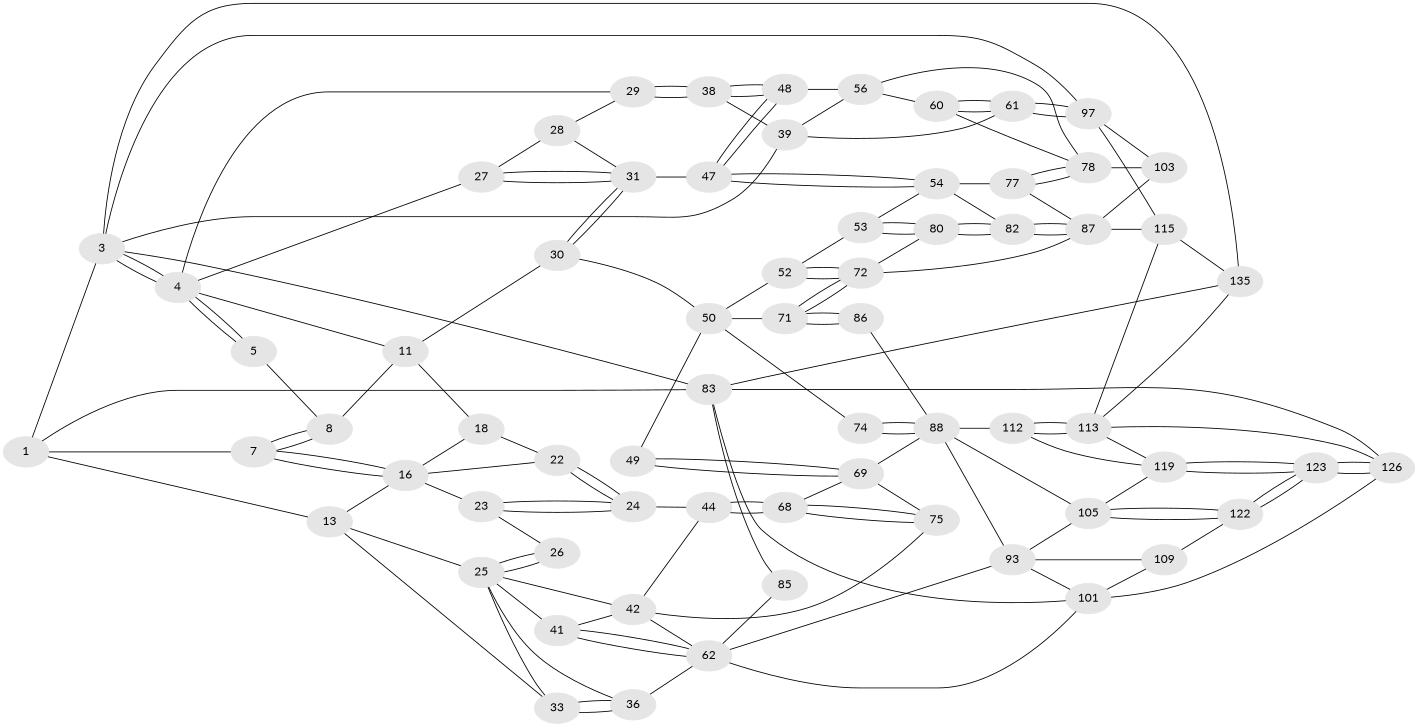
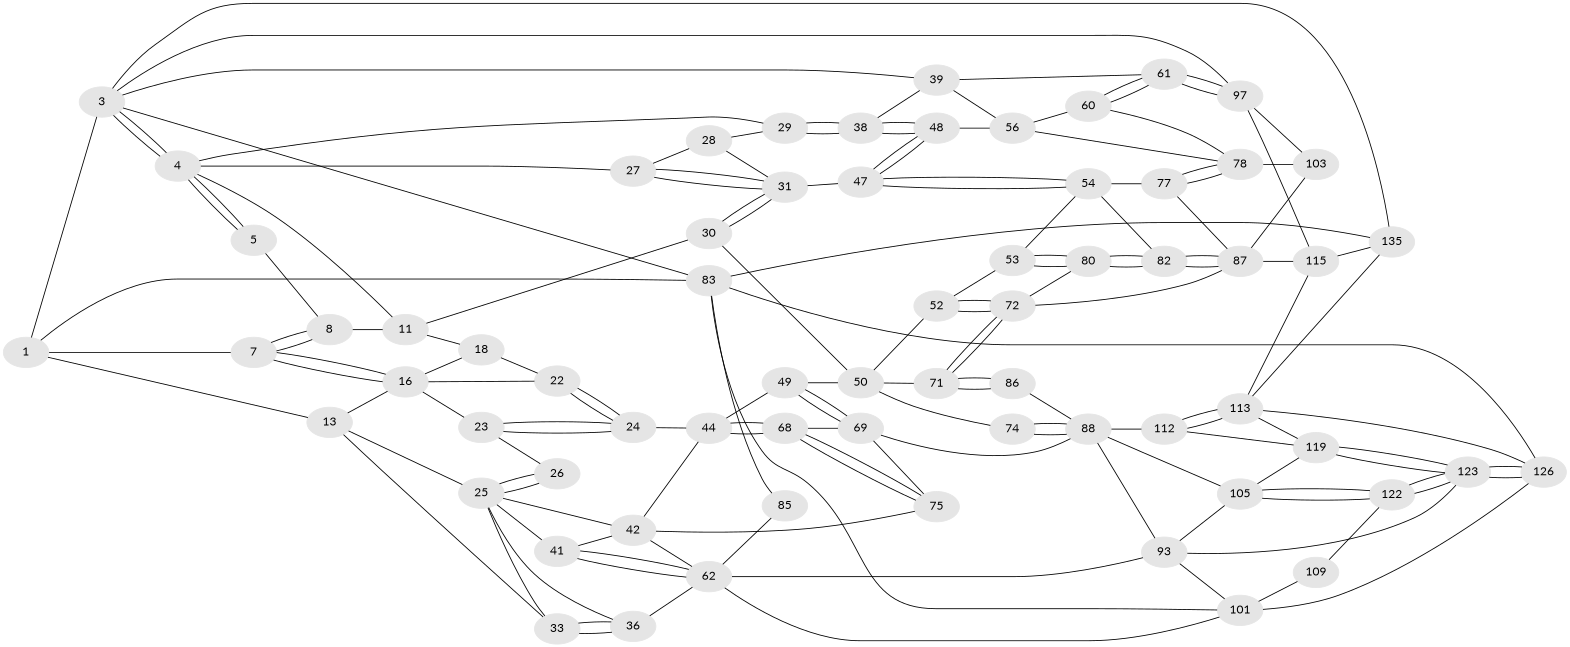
  graph {
    fontname=Lato
    rankdir=LR
    node [color=gray90 fontname=Lato style=filled]
    edge [fontname=Lato]
    1 [super="+2+6"]
    3 [super="+98"]
    7
    13 [super="+14"]
    83 [super="+130+84"]
    4 [super="+9"]
    39 [super="+40"]
    97 [super="+117"]
    135 [super="+136"]
    8
    16 [super="+17+19"]
    25 [super="+32"]
    33
    85
    101 [super="+102+110"]
    126 [super="+131+127"]
    5
    11 [super="+12+21"]
    27
    29
    56 [super="+57+58"]
    61
    103
    115 [super="+116+134"]
    18 [super="+20"]
    30
    28
    31 [super="+46"]
    38
    22
    23
    50 [super="+51+70"]
    26
    36
    41
    42 [super="+43"]
    24
    44 [super="+45"]
    49
    68
    62 [super="+63+66"]
    75
    47
    48 [super="+55"]
    52
    71
    74
    54 [super="+76"]
    n49 [label=93 super="+95+92"]
    60
    78 [super="+79"]
    69 [super="+73"]
    77
    82
    88 [super="+89+93"]
    53
    72
    86
    80
    87 [super="+99"]
    105 [super="+106"]
    109 [super="+124"]
    112 [super="+118"]
    119 [super="+120"]
    122
    113 [super="+125+114"]
    123
    1 -- 3
    1 -- 7
    1 -- 13 [weight=2]
    1 -- 83
    3 -- 83
    3 -- 4
    3 -- 4
    3 -- 39
    3 -- 97
    3 -- 135
    7 -- 8
    7 -- 8
    7 -- 16
    7 -- 16
    13 -- 16
    13 -- 25
    13 -- 33
    83 -- 135
    83 -- 85
    83 -- 101
    83 -- 126
    4 -- 5
    4 -- 5
    4 -- 11
    4 -- 27
    4 -- 29
    39 -- 56
    39 -- 61
    97 -- 103
    97 -- 115 [weight=2]
    8 -- 11
    16 -- 18
    16 -- 22
    16 -- 23
    25 -- 33
    25 -- 26 [weight=2]
    25 -- 26
    25 -- 36
    25 -- 41
    25 -- 42
    33 -- 36
    33 -- 36
    101 -- 126 [weight=2]
    101 -- 109
    5 -- 8
    11 -- 18 [weight=2]
    11 -- 30
    27 -- 28
    27 -- 31
    27 -- 31
    29 -- 38
    29 -- 38
    56 -- 60
    56 -- 78
    61 -- 97
    61 -- 97
    115 -- 135
    18 -- 22
    30 -- 31
    30 -- 31
    30 -- 50
    28 -- 29
    28 -- 31
    31 -- 47
    38 -- 39
    38 -- 48
    38 -- 48
    22 -- 24
    22 -- 24
    23 -- 26
    23 -- 24
    23 -- 24
    50 -- 52
    50 -- 71
    50 -- 74
    36 -- 62
    41 -- 42
    41 -- 62
    41 -- 62
    42 -- 44
    42 -- 62
    42 -- 75
    24 -- 44
+   44 -- 49
    44 -- 68
    44 -- 68
    49 -- 50
    49 -- 69
    49 -- 69
    68 -- 75
    68 -- 75
    68 -- 69
    62 -- 85 [weight=2]
    62 -- 101
    62 -- n49 [weight=2]
    47 -- 48
    47 -- 48
    47 -- 54
    47 -- 54
    48 -- 56 [weight=2]
    52 -- 53
    52 -- 72
    52 -- 72
    71 -- 72
    71 -- 72
    71 -- 86
    71 -- 86
    74 -- 88
    74 -- 88
    54 -- 77
    54 -- 82
    n49 -- 101
    n49 -- 105
-   n49 -- 109
+   n49 -- 123
    60 -- 61
    60 -- 61
    60 -- 78
    78 -- 103
    69 -- 75
    69 -- 88
    77 -- 78
    77 -- 78
    77 -- 87
    82 -- 87
    82 -- 87
    88 -- n49
    88 -- 105
    88 -- 112 [weight=2]
    53 -- 54
    53 -- 80
    53 -- 80
    72 -- 80
    72 -- 87
    86 -- 88
    80 -- 82
    80 -- 82
    87 -- 103
    87 -- 115
    105 -- 119
    105 -- 122
    105 -- 122
    109 -- 122
    112 -- 119
    112 -- 113
    112 -- 113
    119 -- 123
    119 -- 123
    122 -- 123
    122 -- 123
    113 -- 135
    113 -- 126 [weight=2]
    113 -- 115
    113 -- 119
    123 -- 126
    123 -- 126
  }
